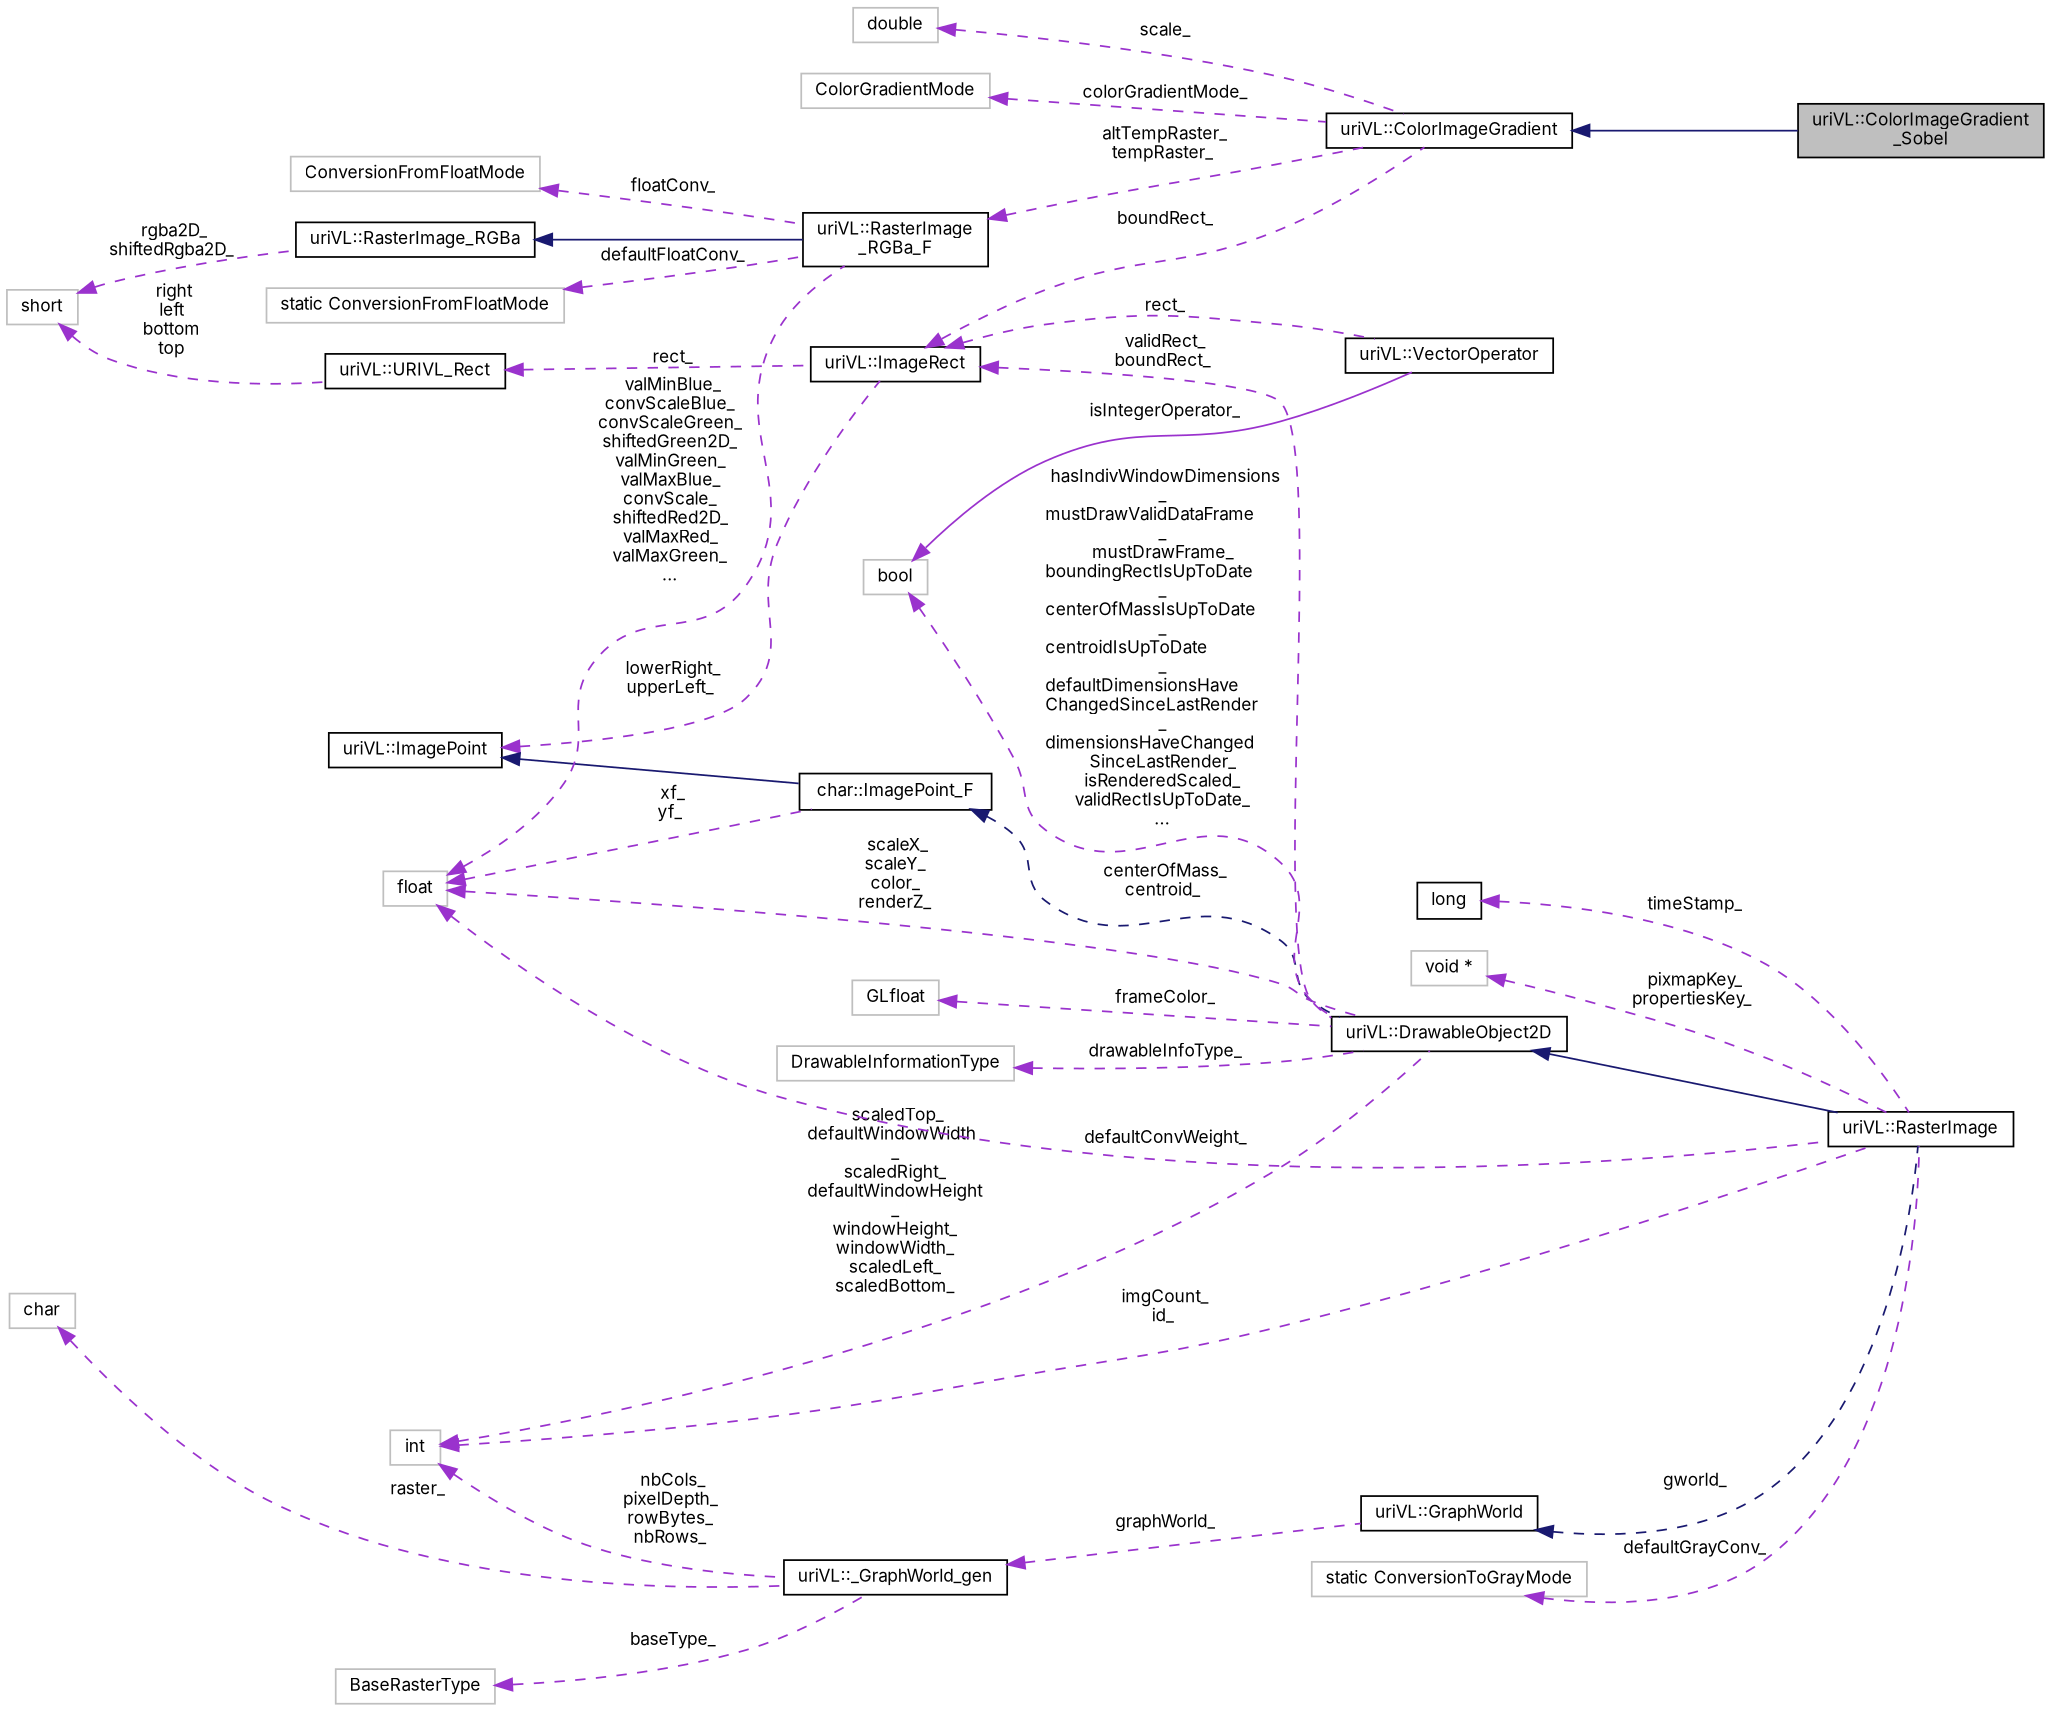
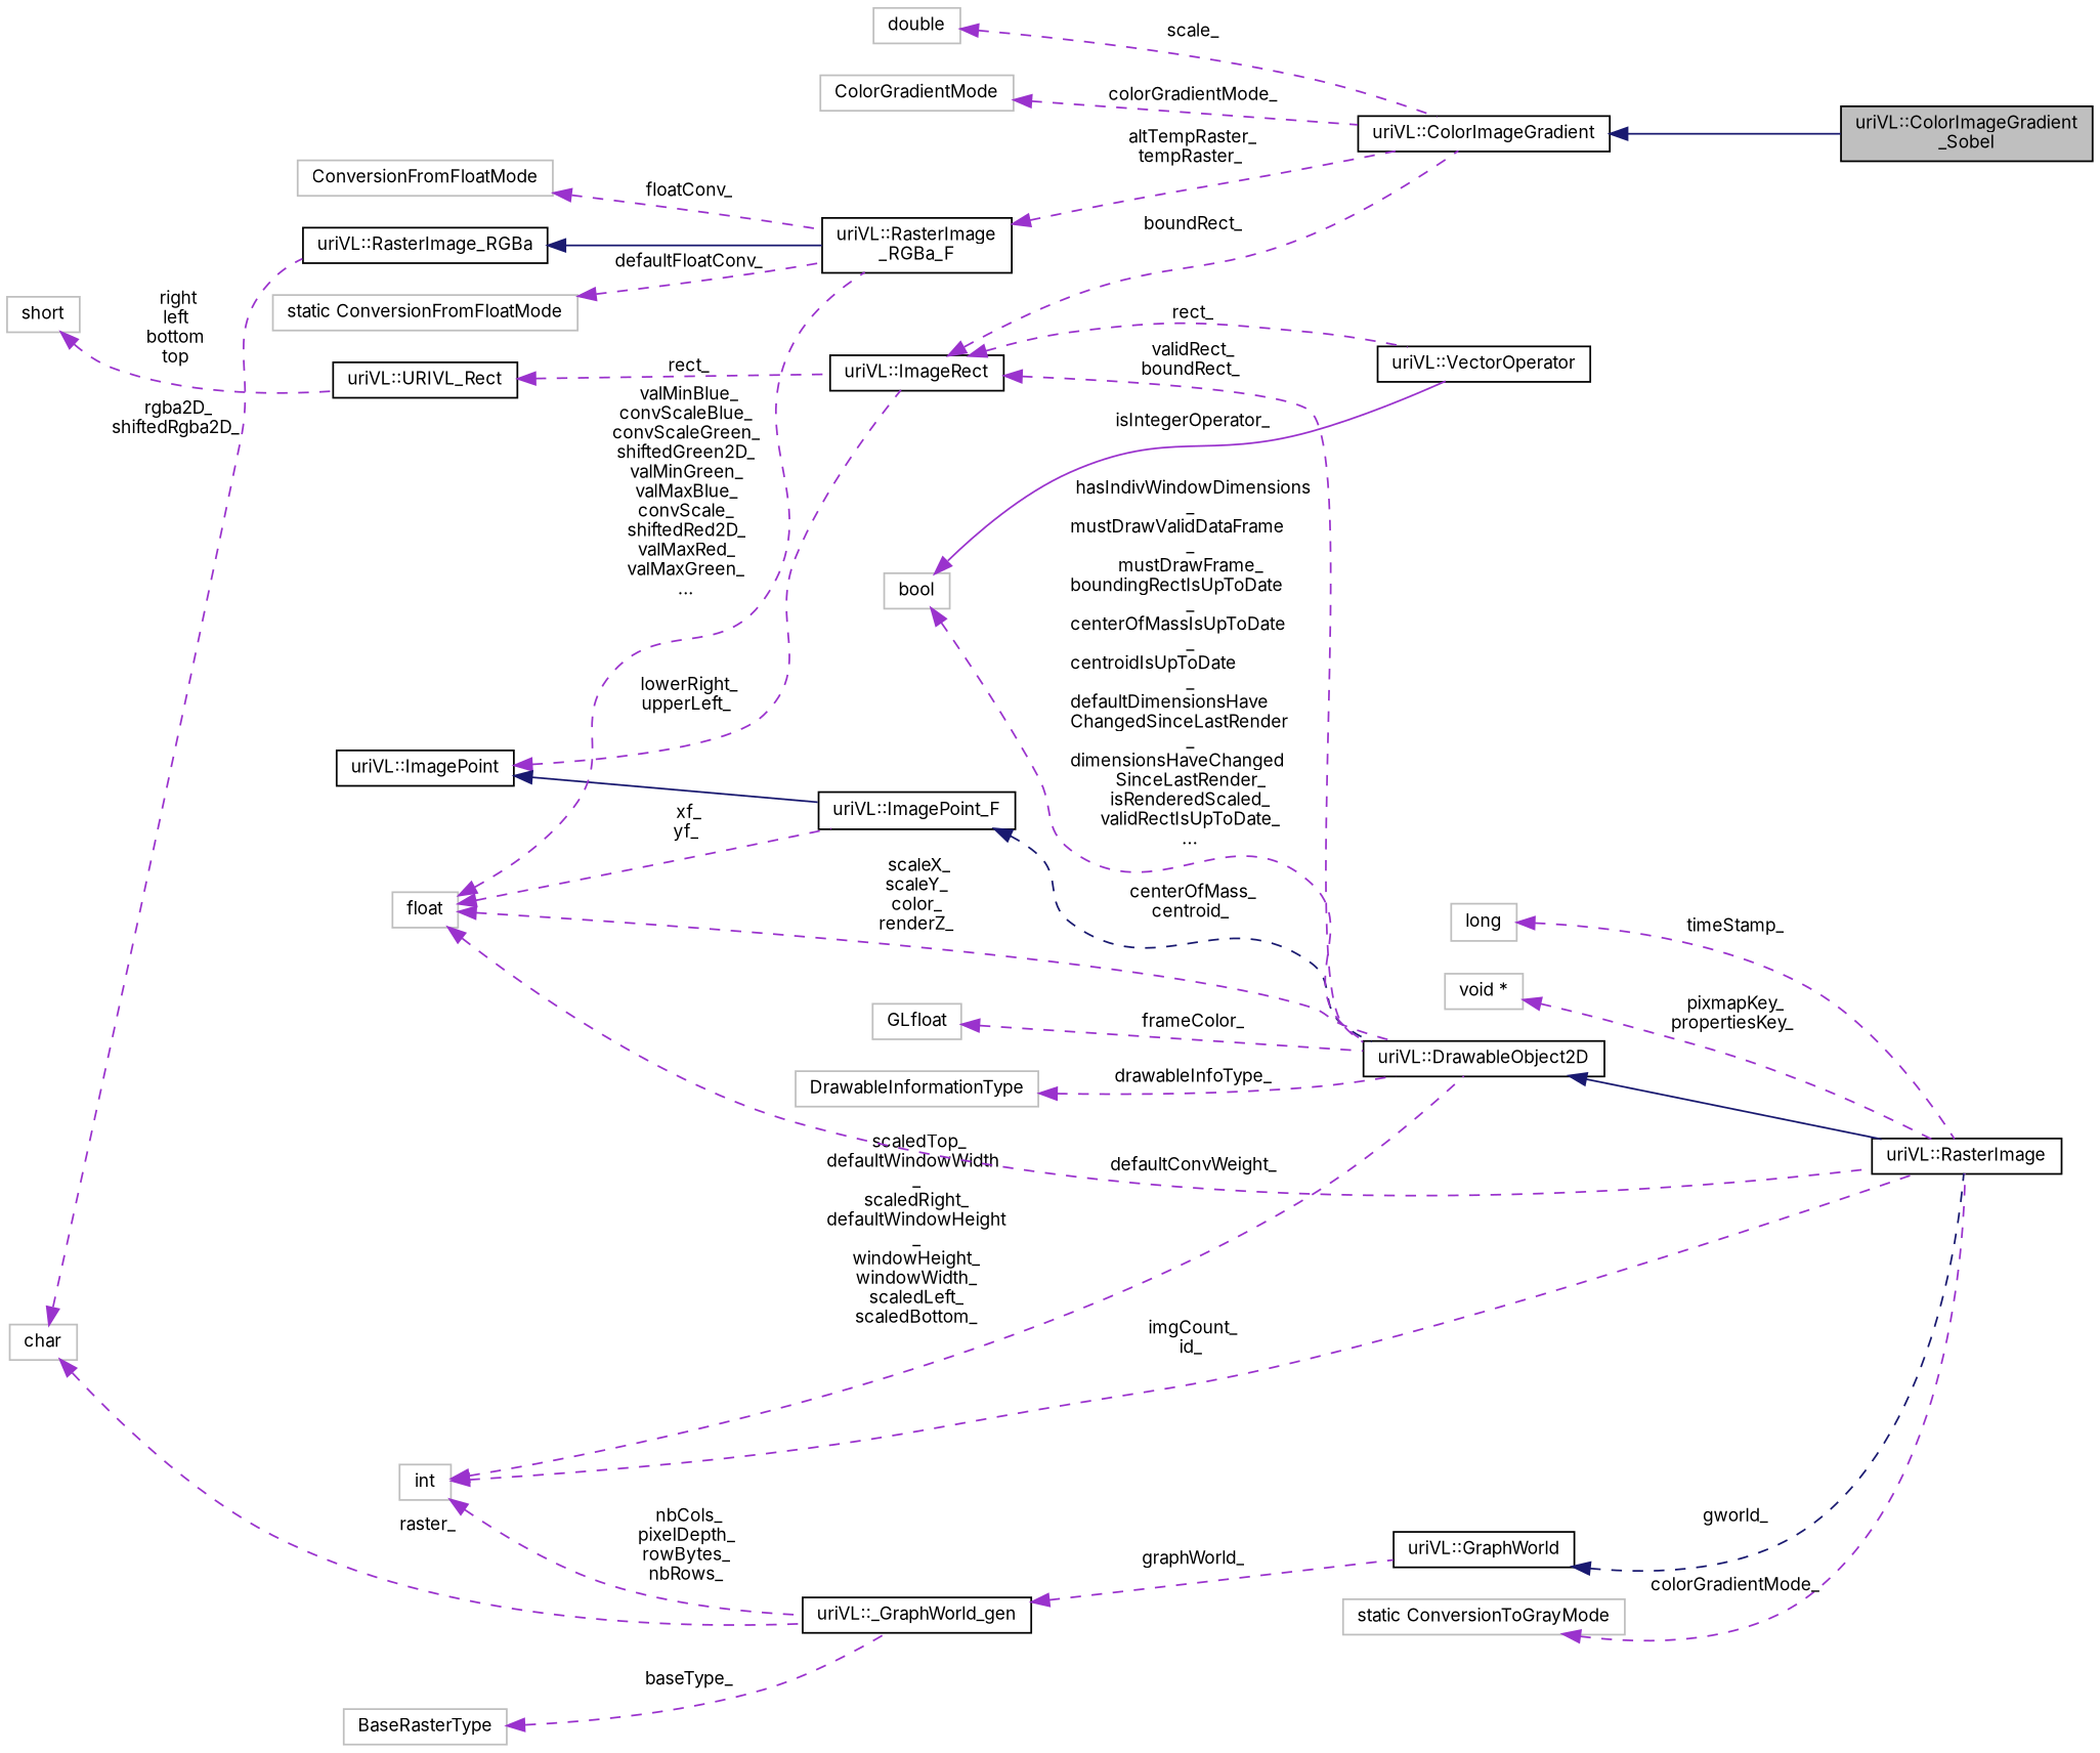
  digraph {
    fontname=Inter
    rankdir=LR
    node [color=grey75 fillcolor=white fontname=Inter fontsize=10 shape=record style=filled]
    edge [color=darkorchid3 dir=back fontname=Inter fontsize=10 labelfontname=Helvetica labelfontsize=10 style=dashed]
    n1 [color=black fillcolor=grey75 fontcolor=black height=0.2 label="uriVL::ColorImageGradient\l_Sobel" width=0.4]
    n2 [color=black height=0.2 label="uriVL::ColorImageGradient" width=0.4]
    n3 [color=black height=0.2 label="uriVL::VectorOperator" width=0.4]
    n4 [color=black height=0.2 label="uriVL::ImageRect" width=0.4]
    n5 [color=black height=0.2 label="uriVL::DrawableObject2D" width=0.4]
    n6 [color=black height=0.2 label="uriVL::RasterImage" width=0.4]
    n7 [color=black height=0.2 label="uriVL::URIVL_Rect" width=0.4]
    n8 [height=0.2 label=short width=0.4]
    n9 [color=black height=0.2 label="uriVL::ImagePoint" width=0.4]
-   n10 [color=black height=0.2 label="char::ImagePoint_F" width=0.4]
+   n10 [color=black height=0.2 label="uriVL::ImagePoint_F" width=0.4]
    n11 [height=0.2 label=int width=0.4]
    n12 [color=black height=0.2 label="uriVL::_GraphWorld_gen" width=0.4]
    n13 [color=black height=0.2 label="uriVL::GraphWorld" width=0.4]
    n14 [height=0.2 label=bool width=0.4]
    n15 [color=black height=0.2 label="uriVL::RasterImage\l_RGBa_F" width=0.4]
    n16 [height=0.2 label=double width=0.4]
    n17 [color=black height=0.2 label="uriVL::RasterImage_RGBa" width=0.4]
    n18 [height=0.2 label=GLfloat width=0.4]
    n19 [height=0.2 label=float width=0.4]
    n20 [height=0.2 label=DrawableInformationType width=0.4]
    n21 [height=0.2 label=char width=0.4]
    n22 [height=0.2 label=BaseRasterType width=0.4]
    n23 [height=0.2 label="static ConversionToGrayMode" width=0.4]
-   n24 [color=black height=0.2 label=long width=0.4]
+   n24 [height=0.2 label=long width=0.4]
    n25 [height=0.2 label="void *" width=0.4]
    n26 [height=0.2 label="static ConversionFromFloatMode" width=0.4]
    n27 [height=0.2 label=ConversionFromFloatMode width=0.4]
    n28 [height=0.2 label=ColorGradientMode width=0.4]
    n2 -> n1 [color=midnightblue style=solid]
    n4 -> n2 [label=" boundRect_"]
    n4 -> n3 [label=" rect_"]
    n4 -> n5 [label=" validRect_\nboundRect_"]
    n5 -> n6 [color=midnightblue style=solid]
    n7 -> n4 [label=" rect_"]
    n8 -> n7 [label=" right\nleft\nbottom\ntop"]
    n9 -> n4 [label=" lowerRight_\nupperLeft_"]
    n9 -> n10 [color=midnightblue style=solid]
    n10 -> n5 [color=midnightblue label=" centerOfMass_\ncentroid_"]
    n11 -> n5 [label=" scaledTop_\ndefaultWindowWidth\l_\nscaledRight_\ndefaultWindowHeight\l_\nwindowHeight_\nwindowWidth_\nscaledLeft_\nscaledBottom_"]
    n11 -> n6 [label=" imgCount_\nid_"]
    n11 -> n12 [label=" nbCols_\npixelDepth_\nrowBytes_\nnbRows_"]
    n12 -> n13 [label=" graphWorld_"]
    n13 -> n6 [color=midnightblue label=" gworld_"]
    n14 -> n3 [label=" isIntegerOperator_" style=solid]
    n14 -> n5 [label=" hasIndivWindowDimensions\l_\nmustDrawValidDataFrame\l_\nmustDrawFrame_\nboundingRectIsUpToDate\l_\ncenterOfMassIsUpToDate\l_\ncentroidIsUpToDate\l_\ndefaultDimensionsHave\lChangedSinceLastRender\l_\ndimensionsHaveChanged\lSinceLastRender_\nisRenderedScaled_\nvalidRectIsUpToDate_\n..."]
    n15 -> n2 [label=" altTempRaster_\ntempRaster_"]
    n16 -> n2 [label=" scale_"]
    n17 -> n15 [color=midnightblue style=solid]
    n18 -> n5 [label=" frameColor_"]
    n19 -> n5 [label=" scaleX_\nscaleY_\ncolor_\nrenderZ_"]
    n19 -> n6 [label=" defaultConvWeight_"]
    n19 -> n10 [label=" xf_\nyf_"]
    n19 -> n15 [label=" valMinBlue_\nconvScaleBlue_\nconvScaleGreen_\nshiftedGreen2D_\nvalMinGreen_\nvalMaxBlue_\nconvScale_\nshiftedRed2D_\nvalMaxRed_\nvalMaxGreen_\n..."]
    n20 -> n5 [label=" drawableInfoType_"]
    n21 -> n12 [label=" raster_"]
-   n8 -> n17 [label=" rgba2D_\nshiftedRgba2D_"]
+   n21 -> n17 [label=" rgba2D_\nshiftedRgba2D_"]
    n22 -> n12 [label=" baseType_"]
-   n23 -> n6 [label=" defaultGrayConv_"]
+   n23 -> n6 [label=" colorGradientMode_"]
    n24 -> n6 [label=" timeStamp_"]
    n25 -> n6 [label=" pixmapKey_\npropertiesKey_"]
    n26 -> n15 [label=" defaultFloatConv_"]
    n27 -> n15 [label=" floatConv_"]
    n28 -> n2 [label=" colorGradientMode_"]
  }
